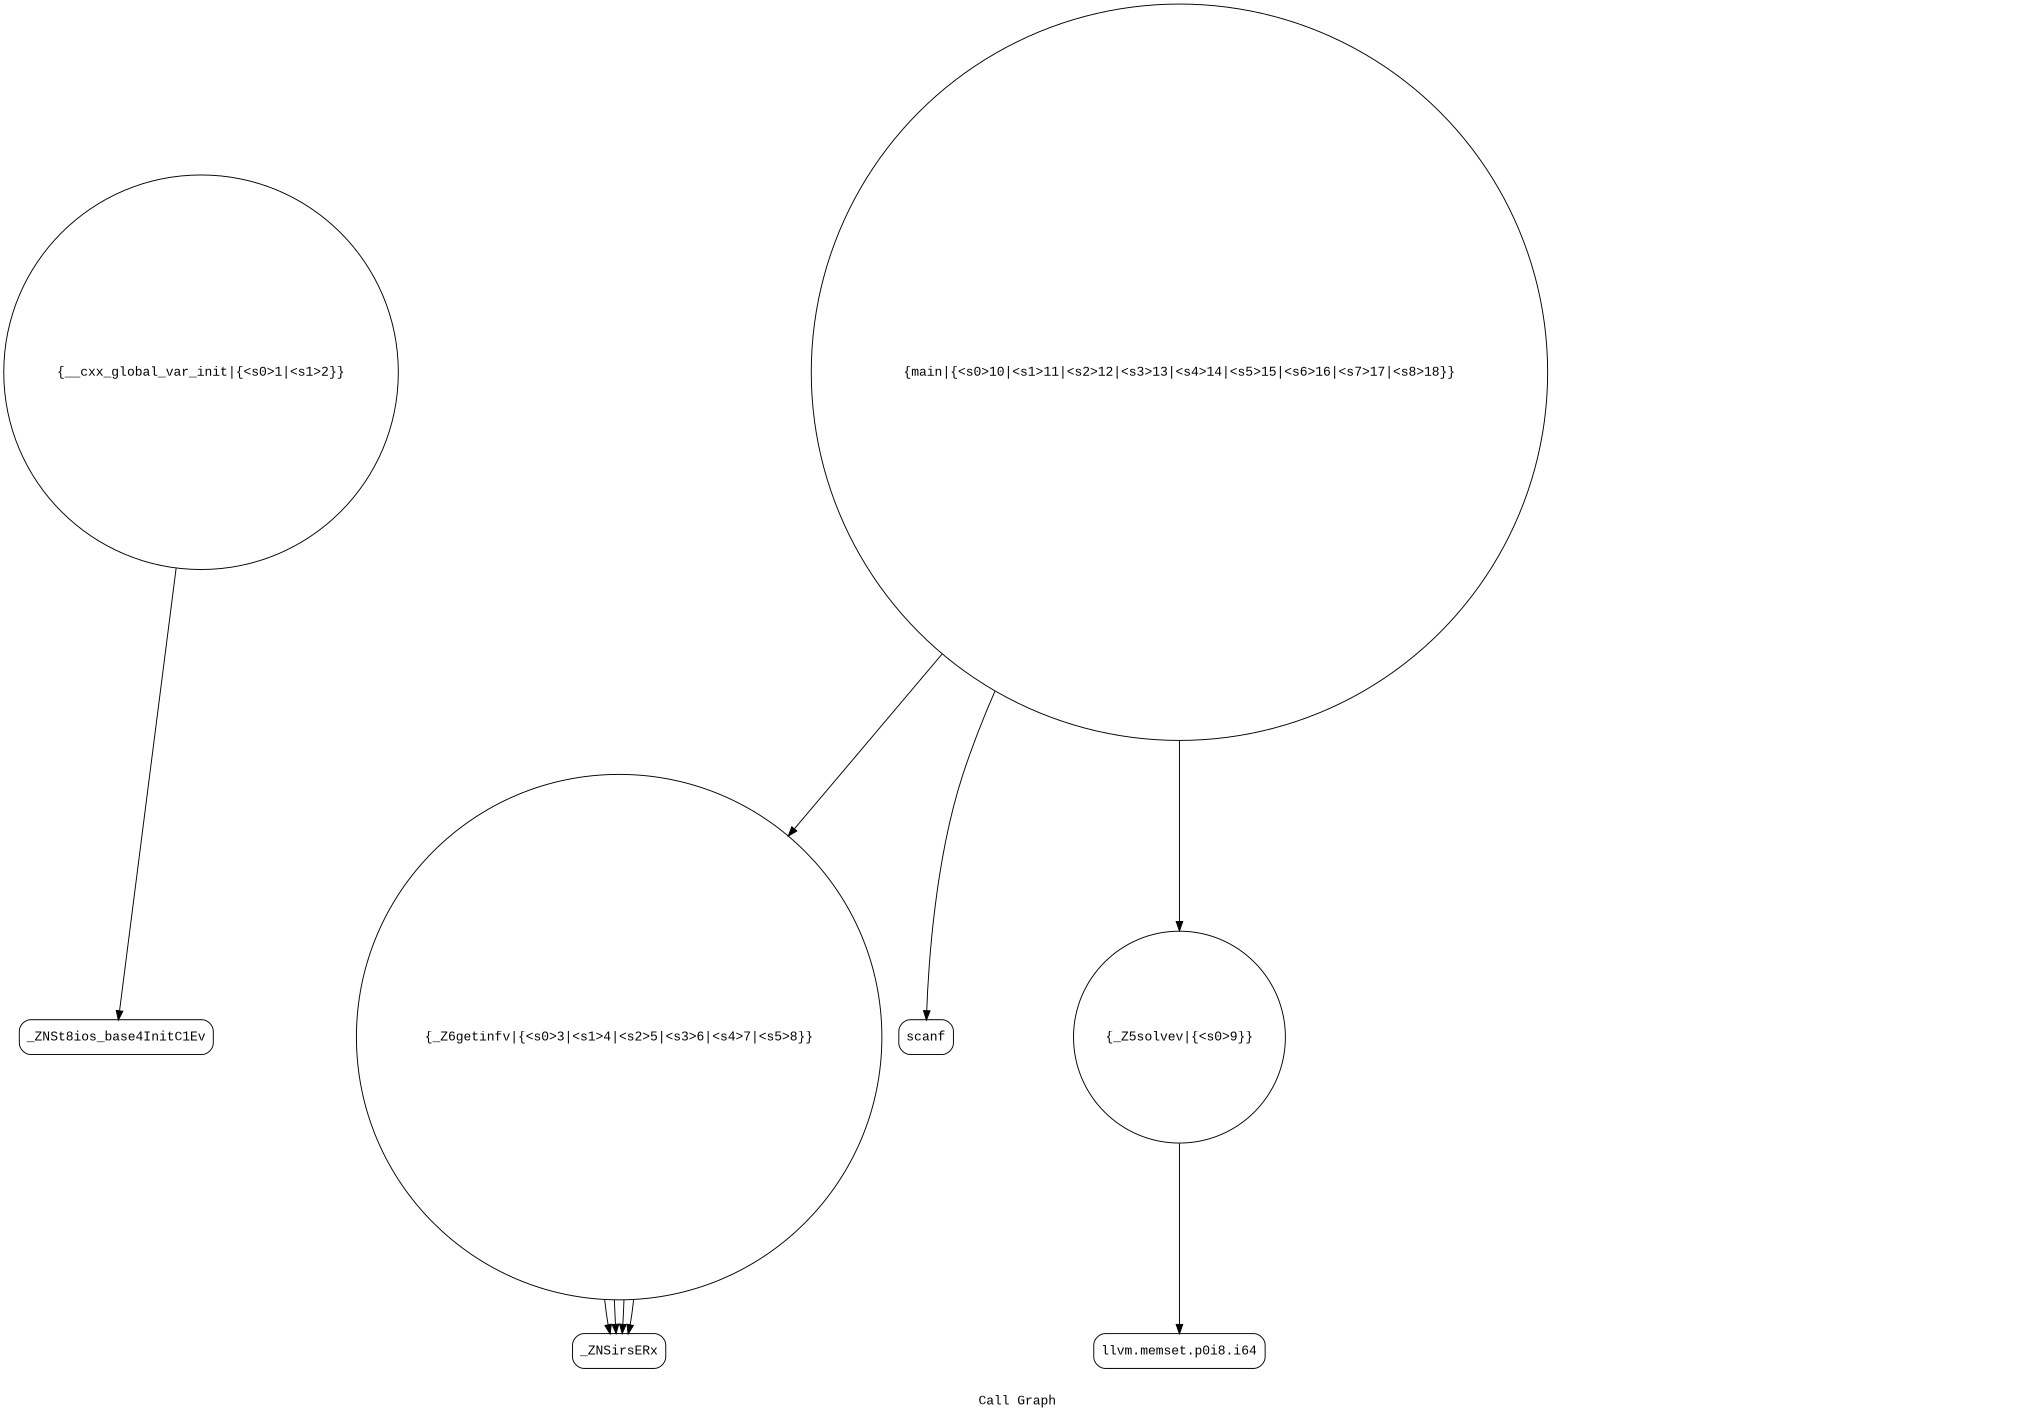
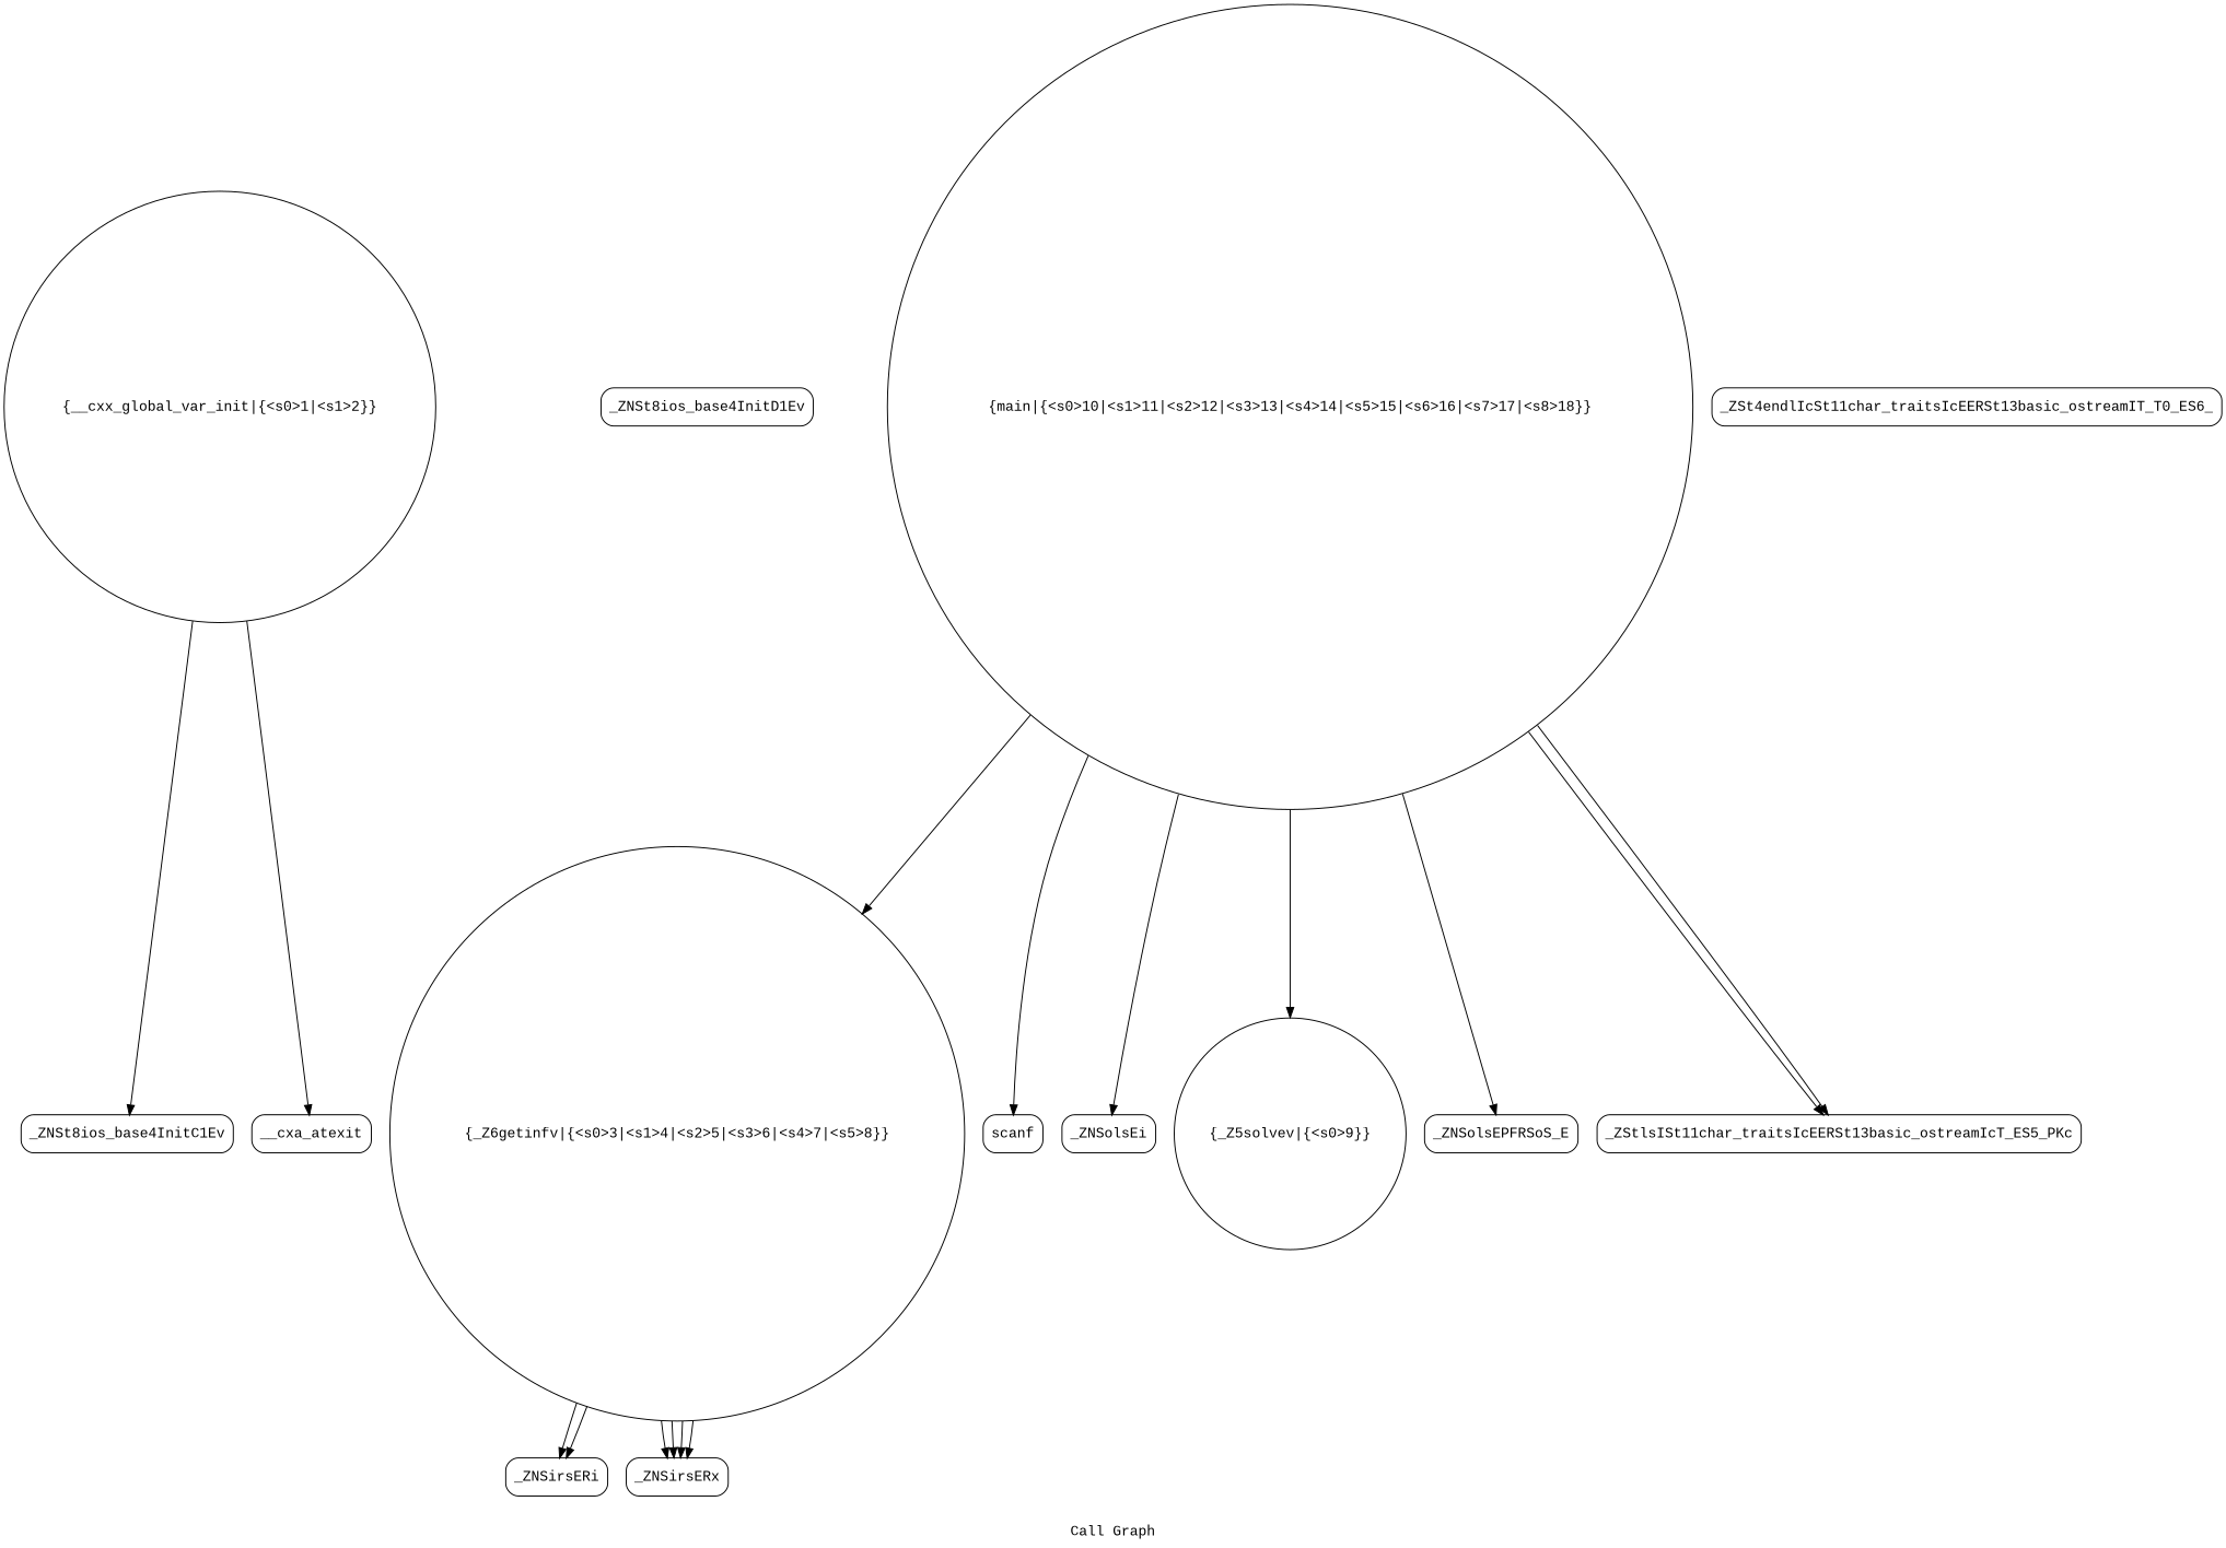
  digraph {
    fontname="Liberation Mono"
    label="Call Graph"
    node [fontname="Liberation Mono" shape=Mrecord]
    edge [color=black fontname="Liberation Mono" tailport=s0]
    n1 [label="{__cxx_global_var_init|{<s0>1|<s1>2}}" shape=circle]
    n2 [label="{_ZNSt8ios_base4InitC1Ev}"]
-   n5 [label="{llvm.memset.p0i8.i64}"]
+   n3 [label="{__cxa_atexit}"]
+   n4 [label="{_ZNSt8ios_base4InitD1Ev}"]
+   n6 [label="{_ZSt4endlIcSt11char_traitsIcEERSt13basic_ostreamIT_T0_ES6_}"]
    n7 [label="{_Z6getinfv|{<s0>3|<s1>4|<s2>5|<s3>6|<s4>7|<s5>8}}" shape=circle]
+   n8 [label="{_ZNSirsERi}"]
    n9 [label="{_ZNSirsERx}"]
    n10 [label="{scanf}"]
+   n11 [label="{_ZNSolsEi}"]
    n12 [label="{_Z5solvev|{<s0>9}}" shape=circle]
+   n13 [label="{_ZNSolsEPFRSoS_E}"]
    n14 [label="{main|{<s0>10|<s1>11|<s2>12|<s3>13|<s4>14|<s5>15|<s6>16|<s7>17|<s8>18}}" shape=circle]
+   n15 [label="{_ZStlsISt11char_traitsIcEERSt13basic_ostreamIcT_ES5_PKc}"]
    n1 -> n2
+   n1 -> n3 [tailport=s1]
+   n7 -> n8
+   n7 -> n8 [tailport=s1]
    n7 -> n9 [tailport=s2]
    n7 -> n9 [tailport=s3]
    n7 -> n9 [tailport=s4]
    n7 -> n9 [tailport=s5]
-   n12 -> n5
    n14 -> n7 [tailport=s1]
    n14 -> n10
+   n14 -> n11 [tailport=s5]
    n14 -> n12 [tailport=s3]
+   n14 -> n13 [tailport=s8]
+   n14 -> n15 [tailport=s4]
+   n14 -> n15 [tailport=s6]
  }
